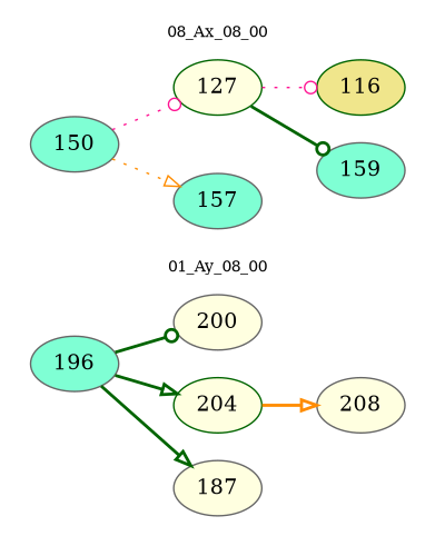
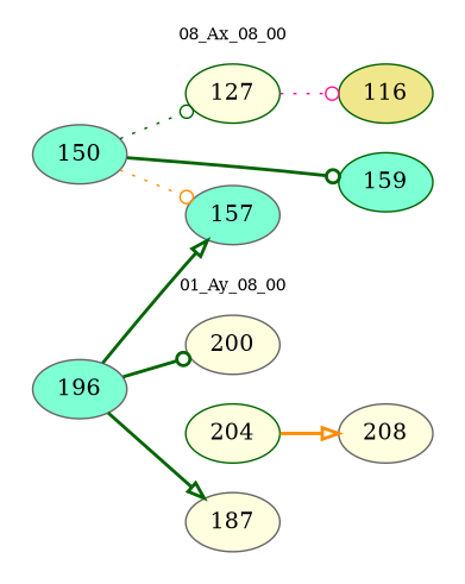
  digraph {
    rankdir=LR
    node [color=gray40 fillcolor=lightyellow style=filled]
    edge [arrowhead=odot color=darkgreen style=bold]
    n1 [fillcolor=aquamarine label=150]
    n2 [color=darkgreen label=127]
    n3 [fillcolor=aquamarine label=157]
-   n4 [fillcolor=aquamarine label=159]
+   n4 [color=darkgreen fillcolor=aquamarine label=159]
    n5 [color=darkgreen fillcolor=khaki label=116]
    n6 [fillcolor=aquamarine label=196]
    n7 [label=187]
    n8 [color=darkgreen label=204]
    n9 [label=200]
    n10 [label=208]
    subgraph cluster_1 {
      color=white
      fontsize=10
      label="08_Ax_08_00"
      n1
      n2
      n3
      n4
      n5
    }
    subgraph cluster_2 {
      color=white
      fontsize=10
      label="01_Ay_08_00"
      n6
      n7
      n8
      n9
      n10
    }
-   n1 -> n2 [color=deeppink style=dotted]
-   n1 -> n3 [arrowhead=onormal color=darkorange style=dotted]
-   n2 -> n4
+   n1 -> n2 [style=dotted]
+   n1 -> n3 [color=darkorange style=dotted]
+   n1 -> n4
    n2 -> n5 [color=deeppink style=dotted]
    n6 -> n7 [arrowhead=onormal]
-   n6 -> n8 [arrowhead=onormal]
+   n6 -> n3 [arrowhead=onormal]
    n6 -> n9
    n8 -> n10 [arrowhead=onormal color=darkorange]
  }
